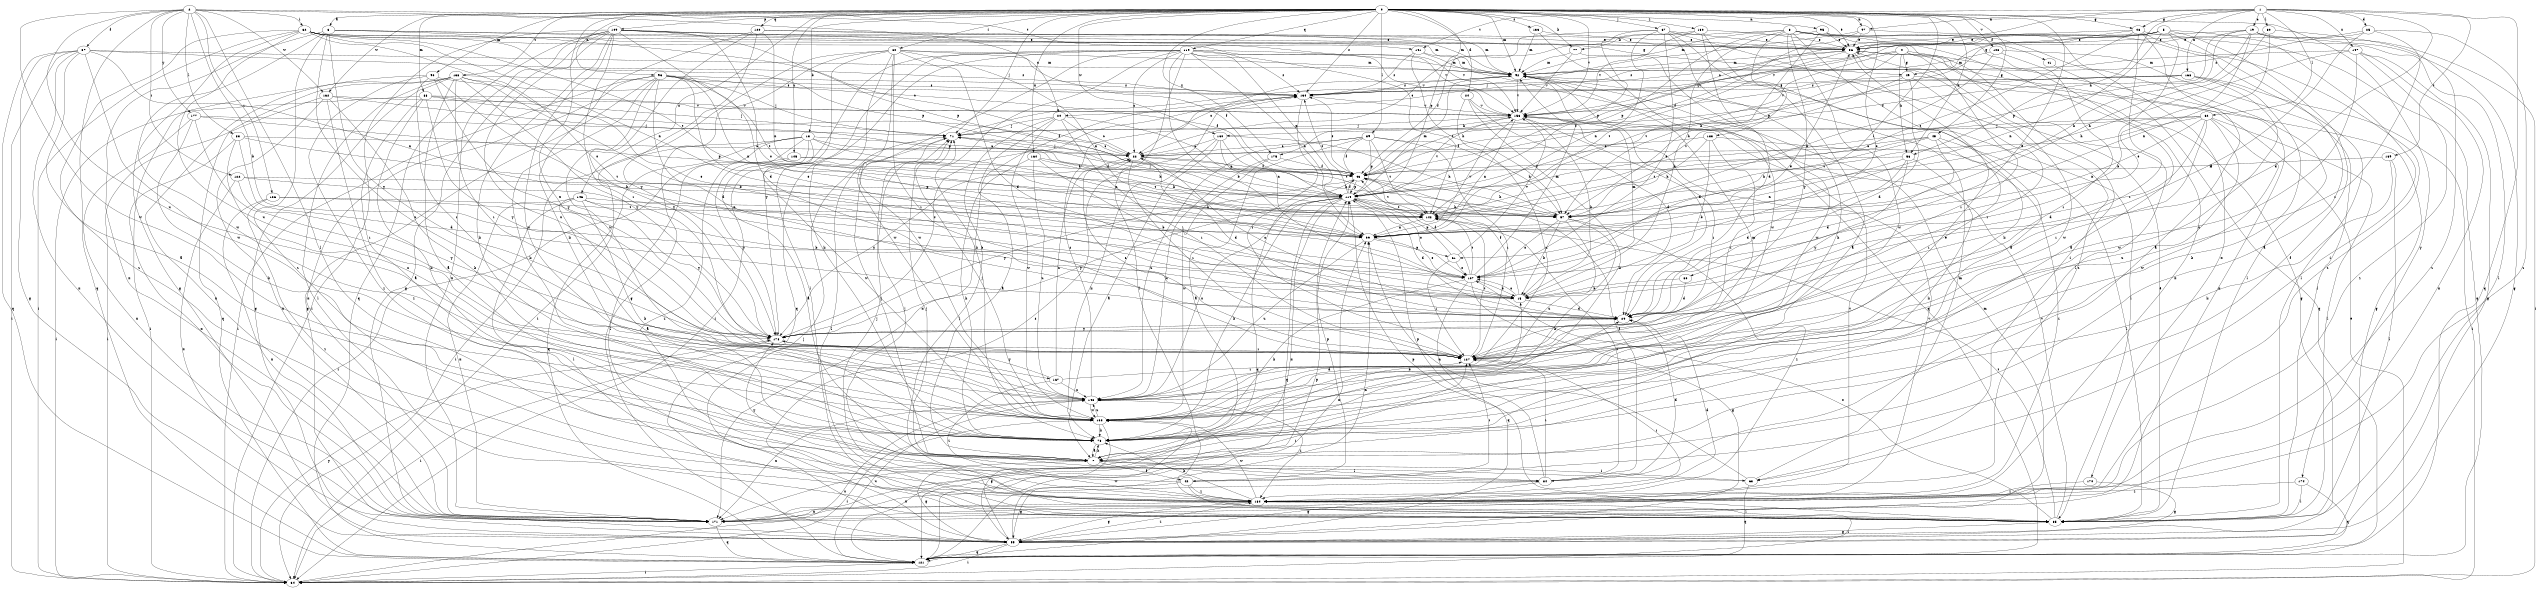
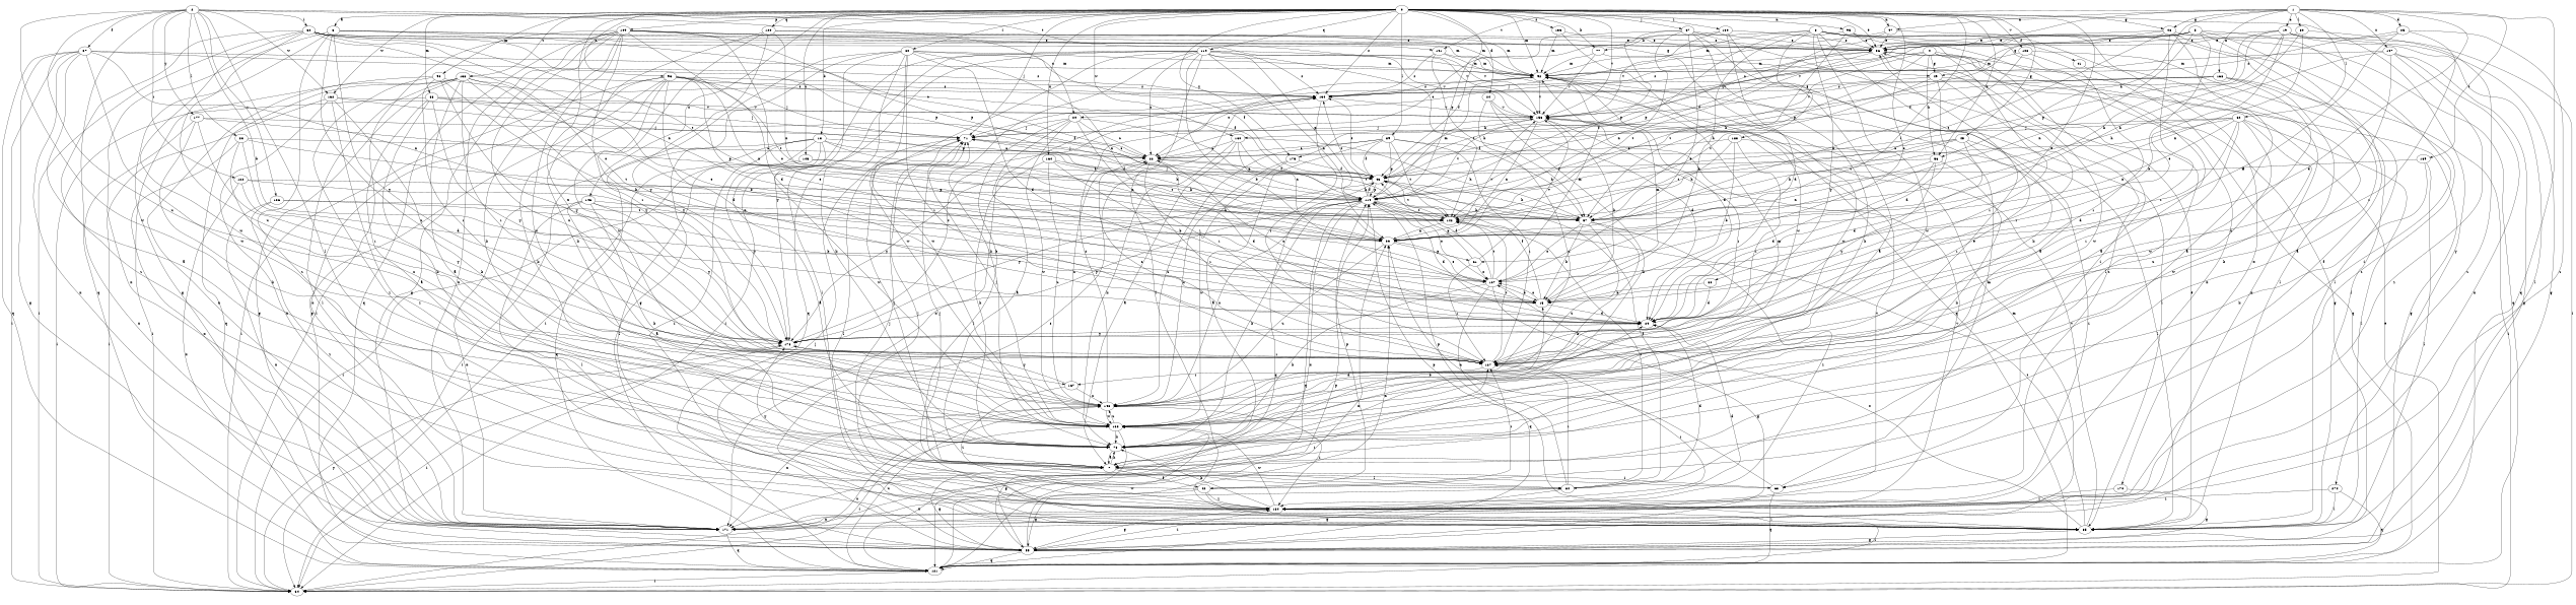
  strict digraph {
    0
    6
    13
    24
    30
    36
    45
    48
    56
    60
    61
    67
    71
    77
    n15 [label=89]
    88
    90
    92
    93
    95
    97
    107
    108
    109
    114
    119
    120
    133
    134
    138
    145
    146
    156
    160
    162
    164
    167
-   174
+   174 [label=274]
    175
    180
    148
    171
    178
    49
    22
    n46 [label=55]
    184
    121
    163
    57
    7
    99
    64
    85
    29
    78
    15
    142
    127
    43
    1
    19
    25
    80
    82
    139
    141
    147
    168
    2
    20
    37
    62
    83
    84
    122
    126
    177
    3
    41
    63
    170
    183
    4
    5
    42
    0 -> 6 [label=a]
    0 -> 13 [label=b]
    0 -> 24 [label=d]
    0 -> 30 [label=e]
    0 -> 36 [label=e]
    0 -> 45 [label=g]
    0 -> 48 [label=g]
    0 -> 56 [label=h]
    0 -> 60 [label=i]
    0 -> 61 [label=i]
    0 -> 67 [label=j]
    0 -> 71 [label=j]
    0 -> 77 [label=k]
    0 -> n15 [label=l]
    0 -> 88 [label=m]
    0 -> 90 [label=m]
    0 -> 92 [label=m]
    0 -> 93 [label=n]
    0 -> 95 [label=n]
    0 -> 97 [label=n]
    0 -> 107 [label=o]
    0 -> 108 [label=v]
    0 -> 109 [label=p]
    0 -> 114 [label=p]
    0 -> 119 [label=q]
    0 -> 120 [label=q]
    0 -> 133 [label=s]
    0 -> 134 [label=s]
    0 -> 138 [label=t]
    0 -> 145 [label=u]
    0 -> 146 [label=u]
    0 -> 156 [label=v]
    0 -> 160 [label=w]
    0 -> 162 [label=w]
    0 -> 164 [label=x]
    0 -> 167 [label=x]
    0 -> 174 [label=y]
    0 -> 175 [label=y]
    0 -> 180 [label=z]
    6 -> 36 [label=e]
    6 -> 148 [label=u]
    6 -> 171 [label=x]
    6 -> 178 [label=y]
    6 -> 49 [label=g]
    6 -> 22 [label=c]
    6 -> n46 [label=g]
    6 -> 184 [label=z]
    13 -> 22 [label=c]
    13 -> 184 [label=z]
    13 -> 121 [label=q]
    13 -> 163 [label=w]
    13 -> 57 [label=h]
    13 -> 7 [label=a]
    13 -> 99 [label=n]
    13 -> 64 [label=i]
    13 -> 85 [label=l]
    24 -> 156 [label=v]
    24 -> 148 [label=u]
    24 -> 29 [label=d]
    24 -> 78 [label=k]
    30 -> 29 [label=d]
    30 -> 15 [label=b]
    36 -> 92 [label=m]
    36 -> 134 [label=s]
    36 -> n46 [label=g]
    36 -> 163 [label=w]
    36 -> 142 [label=t]
    45 -> 22 [label=c]
    45 -> 57 [label=h]
    45 -> 85 [label=l]
    45 -> 29 [label=d]
    45 -> 142 [label=t]
    45 -> 127 [label=r]
    48 -> 36 [label=e]
    48 -> 114 [label=p]
    48 -> 184 [label=z]
    48 -> 121 [label=q]
    48 -> 7 [label=a]
    48 -> 142 [label=t]
    48 -> 127 [label=r]
    56 -> 178 [label=y]
    56 -> 99 [label=n]
    56 -> 29 [label=d]
    56 -> 78 [label=k]
    56 -> 43 [label=f]
    60 -> 92 [label=m]
    60 -> n46 [label=g]
    60 -> 163 [label=w]
    60 -> 99 [label=n]
    60 -> 64 [label=i]
    60 -> 85 [label=l]
    60 -> 29 [label=d]
    60 -> 78 [label=k]
    60 -> 127 [label=r]
    60 -> 43 [label=f]
    61 -> 107 [label=o]
    61 -> 114 [label=p]
    61 -> 156 [label=v]
    61 -> 127 [label=r]
    67 -> 36 [label=e]
    67 -> 107 [label=o]
    67 -> 114 [label=p]
    67 -> 184 [label=z]
    67 -> 7 [label=a]
    67 -> 99 [label=n]
    67 -> 78 [label=k]
    67 -> 43 [label=f]
    71 -> 22 [label=c]
    71 -> 85 [label=l]
    77 -> 92 [label=m]
    77 -> 156 [label=v]
    77 -> 163 [label=w]
    n15 -> 114 [label=p]
    n15 -> 148 [label=u]
    n15 -> 22 [label=c]
    n15 -> 57 [label=h]
    n15 -> 7 [label=a]
    n15 -> 142 [label=t]
    n15 -> 127 [label=r]
    n15 -> 43 [label=f]
    88 -> 71 [label=j]
    88 -> 156 [label=v]
    88 -> 178 [label=y]
    88 -> 7 [label=a]
    88 -> 64 [label=i]
    88 -> 78 [label=k]
    88 -> 43 [label=f]
    90 -> 134 [label=s]
    90 -> 171 [label=x]
    90 -> 178 [label=y]
    90 -> 184 [label=z]
    90 -> 15 [label=b]
    90 -> 127 [label=r]
    92 -> 134 [label=s]
    92 -> 156 [label=v]
    92 -> 22 [label=c]
    92 -> 85 [label=l]
    92 -> 29 [label=d]
    93 -> 71 [label=j]
    93 -> 107 [label=o]
    93 -> 134 [label=s]
    93 -> 171 [label=x]
    93 -> 178 [label=y]
    93 -> n46 [label=g]
    93 -> 99 [label=n]
    93 -> 64 [label=i]
    93 -> 29 [label=d]
    93 -> 78 [label=k]
    93 -> 142 [label=t]
    93 -> 43 [label=f]
    95 -> 36 [label=e]
    95 -> 114 [label=p]
    95 -> 57 [label=h]
    95 -> 7 [label=a]
    95 -> 85 [label=l]
    97 -> 36 [label=e]
    97 -> 71 [label=j]
    97 -> 85 [label=l]
    97 -> 43 [label=f]
-   107 -> 36 [label=e]
    107 -> 92 [label=m]
    107 -> n46 [label=g]
    107 -> 121 [label=q]
    107 -> 78 [label=k]
    107 -> 15 [label=b]
    107 -> 142 [label=t]
    107 -> 43 [label=f]
    108 -> 92 [label=m]
    108 -> 99 [label=n]
    108 -> 85 [label=l]
    108 -> 127 [label=r]
    109 -> 36 [label=e]
    109 -> 92 [label=m]
    109 -> 107 [label=o]
    109 -> 114 [label=p]
    109 -> 156 [label=v]
    109 -> 148 [label=u]
    109 -> 171 [label=x]
    109 -> n46 [label=g]
    109 -> 121 [label=q]
    109 -> 163 [label=w]
    109 -> 64 [label=i]
    109 -> 29 [label=d]
    109 -> 78 [label=k]
    109 -> 127 [label=r]
    114 -> 71 [label=j]
    114 -> 92 [label=m]
    114 -> 107 [label=o]
    114 -> 134 [label=s]
    114 -> 156 [label=v]
    114 -> 148 [label=u]
    114 -> 171 [label=x]
    114 -> 178 [label=y]
    114 -> 121 [label=q]
    114 -> 57 [label=h]
    114 -> 29 [label=d]
    114 -> 78 [label=k]
    114 -> 142 [label=t]
    114 -> 43 [label=f]
    119 -> 92 [label=m]
    119 -> 114 [label=p]
    119 -> 134 [label=s]
    119 -> 156 [label=v]
    119 -> 178 [label=y]
    119 -> 22 [label=c]
    119 -> 121 [label=q]
    119 -> 163 [label=w]
    119 -> 99 [label=n]
    119 -> 64 [label=i]
    119 -> 85 [label=l]
    119 -> 78 [label=k]
    119 -> 15 [label=b]
    119 -> 142 [label=t]
    120 -> 36 [label=e]
    120 -> 92 [label=m]
    120 -> 178 [label=y]
    120 -> 163 [label=w]
    120 -> 99 [label=n]
    120 -> 78 [label=k]
    133 -> 36 [label=e]
    133 -> 92 [label=m]
    133 -> 163 [label=w]
    134 -> 156 [label=v]
    134 -> 171 [label=x]
    134 -> 127 [label=r]
    138 -> 107 [label=o]
    138 -> 134 [label=s]
    138 -> 178 [label=y]
    138 -> n46 [label=g]
    138 -> 121 [label=q]
    138 -> 7 [label=a]
    138 -> 64 [label=i]
    138 -> 85 [label=l]
    138 -> 15 [label=b]
    138 -> 127 [label=r]
    145 -> 178 [label=y]
    145 -> 64 [label=i]
    145 -> 142 [label=t]
    145 -> 43 [label=f]
    146 -> 171 [label=x]
    146 -> 178 [label=y]
    146 -> 57 [label=h]
    146 -> 7 [label=a]
    146 -> 85 [label=l]
    146 -> 78 [label=k]
    146 -> 15 [label=b]
    156 -> 71 [label=j]
    156 -> 160 [label=h]
    156 -> 99 [label=n]
    156 -> 15 [label=b]
    156 -> 127 [label=r]
    160 -> 114 [label=p]
    160 -> 22 [label=c]
    160 -> 57 [label=h]
    160 -> 7 [label=a]
    160 -> 78 [label=k]
    160 -> 142 [label=t]
    162 -> 114 [label=p]
    162 -> 156 [label=v]
    162 -> 171 [label=x]
    162 -> 184 [label=z]
    162 -> 64 [label=i]
    162 -> 78 [label=k]
    164 -> 148 [label=u]
    164 -> 57 [label=h]
    164 -> 78 [label=k]
    164 -> 15 [label=b]
    164 -> 43 [label=f]
    167 -> 148 [label=u]
    167 -> 178 [label=y]
    167 -> 22 [label=c]
    167 -> 184 [label=z]
-   167 -> 127 [label=r]
+   127 -> 167 [label=r]
    174 -> 184 [label=z]
    174 -> 121 [label=q]
    174 -> 85 [label=l]
    175 -> 148 [label=u]
    175 -> 163 [label=w]
    175 -> 43 [label=f]
    180 -> 36 [label=e]
    180 -> 156 [label=v]
    180 -> 22 [label=c]
    180 -> 7 [label=a]
    180 -> 29 [label=d]
    148 -> 92 [label=m]
    148 -> 134 [label=s]
    148 -> 171 [label=x]
    148 -> 184 [label=z]
    148 -> 163 [label=w]
    171 -> 156 [label=v]
    171 -> 121 [label=q]
    171 -> 127 [label=r]
    178 -> 134 [label=s]
    178 -> 64 [label=i]
    178 -> 127 [label=r]
    49 -> 134 [label=s]
    49 -> n46 [label=g]
    49 -> 29 [label=d]
    49 -> 142 [label=t]
    49 -> 127 [label=r]
    22 -> 71 [label=j]
    22 -> 178 [label=y]
    22 -> 57 [label=h]
    22 -> 29 [label=d]
    22 -> 127 [label=r]
    22 -> 43 [label=f]
    n46 -> 71 [label=j]
    n46 -> 92 [label=m]
    n46 -> 134 [label=s]
    n46 -> 184 [label=z]
    n46 -> 121 [label=q]
    n46 -> 163 [label=w]
    n46 -> 99 [label=n]
-   n46 -> 64 [label=i]
    184 -> 71 [label=j]
    184 -> 156 [label=v]
    184 -> 171 [label=x]
    184 -> n46 [label=g]
    184 -> 163 [label=w]
    184 -> 85 [label=l]
    184 -> 29 [label=d]
    184 -> 78 [label=k]
    184 -> 127 [label=r]
    121 -> 114 [label=p]
    121 -> 148 [label=u]
    121 -> 99 [label=n]
    121 -> 64 [label=i]
    163 -> 36 [label=e]
    163 -> 71 [label=j]
    163 -> 148 [label=u]
    163 -> n46 [label=g]
    163 -> 64 [label=i]
    163 -> 29 [label=d]
    163 -> 78 [label=k]
    57 -> 107 [label=o]
    57 -> 148 [label=u]
    57 -> 184 [label=z]
    57 -> 78 [label=k]
    57 -> 15 [label=b]
    7 -> 71 [label=j]
    7 -> n46 [label=g]
    7 -> 78 [label=k]
    7 -> 84 [label=l]
    7 -> 63 [label=i]
    7 -> 42 [label=f]
    99 -> 61 [label=p]
    99 -> 107 [label=o]
    99 -> 156 [label=v]
    99 -> 148 [label=u]
    64 -> 36 [label=e]
    64 -> 148 [label=u]
    64 -> 178 [label=y]
    85 -> 36 [label=e]
    85 -> 107 [label=o]
    85 -> 114 [label=p]
    85 -> 156 [label=v]
    85 -> n46 [label=g]
    85 -> 142 [label=t]
    29 -> 178 [label=y]
    29 -> 22 [label=c]
    78 -> 7 [label=a]
    78 -> 15 [label=b]
    15 -> 92 [label=m]
    15 -> 107 [label=o]
    15 -> 29 [label=d]
    15 -> 43 [label=f]
    142 -> 99 [label=n]
    127 -> 22 [label=c]
    127 -> 142 [label=t]
    43 -> 114 [label=p]
    43 -> 134 [label=s]
    43 -> 178 [label=y]
    43 -> 121 [label=q]
    43 -> 57 [label=h]
    43 -> 142 [label=t]
    1 -> 48 [label=g]
    1 -> 56 [label=h]
    1 -> 97 [label=n]
    1 -> 175 [label=y]
    1 -> 121 [label=q]
    1 -> 29 [label=d]
    1 -> 19 [label=c]
    1 -> 25 [label=d]
    1 -> 80 [label=l]
    1 -> 82 [label=l]
    1 -> 139 [label=t]
    1 -> 141 [label=t]
    1 -> 147 [label=u]
    1 -> 168 [label=x]
    19 -> 36 [label=e]
    19 -> 107 [label=o]
    19 -> 114 [label=p]
    19 -> n46 [label=g]
    19 -> 57 [label=h]
    19 -> 64 [label=i]
    19 -> 85 [label=l]
    19 -> 43 [label=f]
    25 -> 36 [label=e]
    25 -> 134 [label=s]
    25 -> 184 [label=z]
    25 -> 15 [label=b]
    25 -> 127 [label=r]
    80 -> 36 [label=e]
    80 -> 184 [label=z]
    80 -> 57 [label=h]
    80 -> 99 [label=n]
    82 -> 71 [label=j]
    82 -> 148 [label=u]
    82 -> 163 [label=w]
    82 -> 99 [label=n]
    82 -> 85 [label=l]
    82 -> 29 [label=d]
    82 -> 142 [label=t]
    82 -> 127 [label=r]
    82 -> 43 [label=f]
    139 -> 85 [label=l]
    139 -> 78 [label=k]
    139 -> 43 [label=f]
    141 -> 92 [label=m]
    141 -> 134 [label=s]
    141 -> 121 [label=q]
    141 -> 57 [label=h]
    147 -> 92 [label=m]
    147 -> 148 [label=u]
    147 -> 171 [label=x]
    147 -> n46 [label=g]
    147 -> 184 [label=z]
    147 -> 57 [label=h]
    168 -> 134 [label=s]
    168 -> 156 [label=v]
    168 -> 163 [label=w]
    168 -> 64 [label=i]
    168 -> 78 [label=k]
    168 -> 43 [label=f]
    2 -> 162 [label=w]
    2 -> 148 [label=u]
    2 -> 121 [label=q]
    2 -> 163 [label=w]
    2 -> 15 [label=b]
    2 -> 141 [label=t]
    2 -> 20 [label=c]
    2 -> 37 [label=f]
    2 -> 62 [label=i]
    2 -> 83 [label=l]
    2 -> 84 [label=l]
    2 -> 122 [label=r]
    2 -> 126 [label=r]
    2 -> 177 [label=y]
    20 -> 71 [label=j]
    20 -> 22 [label=c]
    20 -> 163 [label=w]
    20 -> 7 [label=a]
    20 -> 99 [label=n]
    20 -> 85 [label=l]
    20 -> 127 [label=r]
    37 -> 92 [label=m]
    37 -> 134 [label=s]
    37 -> 171 [label=x]
    37 -> n46 [label=g]
    37 -> 121 [label=q]
    37 -> 163 [label=w]
    37 -> 7 [label=a]
    37 -> 99 [label=n]
    37 -> 64 [label=i]
    62 -> 36 [label=e]
    62 -> 92 [label=m]
    62 -> 107 [label=o]
    62 -> 114 [label=p]
    62 -> 156 [label=v]
    62 -> 148 [label=u]
    62 -> 184 [label=z]
    62 -> 163 [label=w]
    62 -> 99 [label=n]
    62 -> 64 [label=i]
    62 -> 142 [label=t]
    83 -> 148 [label=u]
    83 -> 171 [label=x]
    83 -> 22 [label=c]
    83 -> 29 [label=d]
    83 -> 142 [label=t]
    84 -> 71 [label=j]
    84 -> 114 [label=p]
    84 -> 171 [label=x]
    84 -> n46 [label=g]
    84 -> 29 [label=d]
    84 -> 142 [label=t]
    84 -> 127 [label=r]
    84 -> 43 [label=f]
    122 -> 114 [label=p]
    122 -> 171 [label=x]
    122 -> 178 [label=y]
    122 -> 99 [label=n]
    126 -> 171 [label=x]
    126 -> 184 [label=z]
    126 -> 15 [label=b]
    126 -> 142 [label=t]
    177 -> 71 [label=j]
    177 -> 114 [label=p]
    177 -> 171 [label=x]
    177 -> 78 [label=k]
    177 -> 127 [label=r]
    3 -> 77 [label=k]
    3 -> 92 [label=m]
    3 -> 171 [label=x]
    3 -> 178 [label=y]
    3 -> 163 [label=w]
    3 -> 78 [label=k]
    3 -> 15 [label=b]
    3 -> 41 [label=f]
    3 -> 63 [label=i]
    3 -> 170 [label=x]
    3 -> 183 [label=z]
    41 -> 121 [label=q]
    63 -> 71 [label=j]
    63 -> 92 [label=m]
    63 -> 121 [label=q]
    63 -> 99 [label=n]
    170 -> n46 [label=g]
    170 -> 184 [label=z]
    183 -> 22 [label=c]
    183 -> 184 [label=z]
    183 -> 57 [label=h]
    183 -> 15 [label=b]
    183 -> 127 [label=r]
    4 -> 56 [label=h]
    4 -> 156 [label=v]
    4 -> 171 [label=x]
    4 -> 49 [label=g]
    4 -> 57 [label=h]
    4 -> 142 [label=t]
    4 -> 127 [label=r]
    4 -> 84 [label=l]
    5 -> 36 [label=e]
    5 -> 156 [label=v]
    5 -> 49 [label=g]
    5 -> 7 [label=a]
    5 -> 99 [label=n]
    5 -> 15 [label=b]
    5 -> 20 [label=c]
    5 -> 63 [label=i]
    5 -> 42 [label=f]
    42 -> 114 [label=p]
    42 -> 178 [label=y]
    42 -> n46 [label=g]
    42 -> 184 [label=z]
    42 -> 64 [label=i]
    42 -> 127 [label=r]
  }
